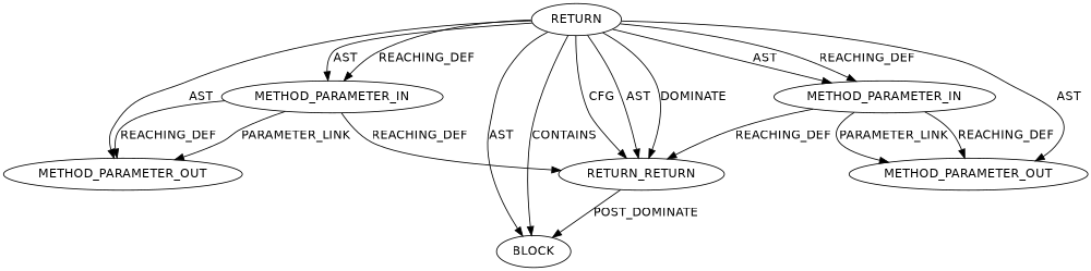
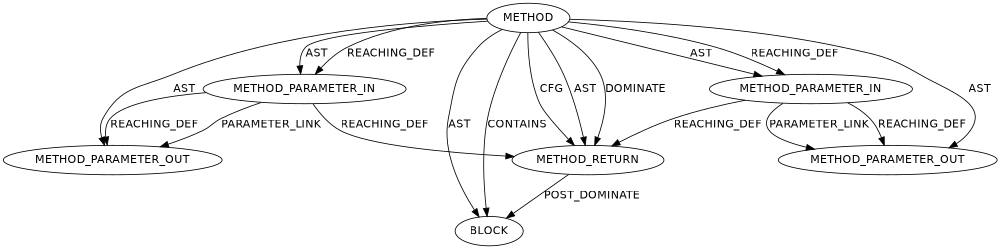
  digraph {
    fontname="DejaVu Sans"
    node [CODE="<empty>" ORDER=1 fontname="DejaVu Sans" EVALUATION_STRATEGY=BY_VALUE IS_VARIADIC=false TYPE_FULL_NAME=ANY]
    edge [fontname="DejaVu Sans"]
-   n1 [AST_PARENT_FULL_NAME="<global>" AST_PARENT_TYPE=NAMESPACE_BLOCK FILENAME="<empty>" FULL_NAME="<operator>.greaterThan" IS_EXTERNAL=true NAME="<operator>.greaterThan" ORDER=0 label=RETURN EVALUATION_STRATEGY="" IS_VARIADIC="" TYPE_FULL_NAME=""]
+   n1 [AST_PARENT_FULL_NAME="<global>" AST_PARENT_TYPE=NAMESPACE_BLOCK FILENAME="<empty>" FULL_NAME="<operator>.greaterThan" IS_EXTERNAL=true NAME="<operator>.greaterThan" ORDER=0 label=METHOD EVALUATION_STRATEGY="" IS_VARIADIC="" TYPE_FULL_NAME=""]
    n2 [CODE=p1 INDEX=1 NAME=p1 label=METHOD_PARAMETER_OUT]
-   n3 [CODE=RET ORDER=2 label=RETURN_RETURN IS_VARIADIC=""]
+   n3 [CODE=RET ORDER=2 label=METHOD_RETURN IS_VARIADIC=""]
    n4 [CODE=p2 INDEX=2 NAME=p2 ORDER=2 label=METHOD_PARAMETER_OUT]
    n5 [ARGUMENT_INDEX=1 label=BLOCK EVALUATION_STRATEGY="" IS_VARIADIC=""]
    n6 [CODE=p2 INDEX=2 NAME=p2 ORDER=2 label=METHOD_PARAMETER_IN]
    n7 [CODE=p1 INDEX=1 NAME=p1 label=METHOD_PARAMETER_IN]
    n1 -> n2 [label=AST]
    n1 -> n3 [label=CFG]
    n1 -> n3 [label=AST]
    n1 -> n3 [label=DOMINATE]
    n1 -> n4 [label=AST]
    n1 -> n5 [label=AST]
    n1 -> n5 [label=CONTAINS]
    n1 -> n6 [label=AST]
    n1 -> n6 [label=REACHING_DEF]
    n1 -> n7 [label=AST]
    n1 -> n7 [label=REACHING_DEF]
    n3 -> n5 [label=POST_DOMINATE]
    n6 -> n3 [VARIABLE=p2 label=REACHING_DEF]
    n6 -> n4 [label=PARAMETER_LINK]
    n6 -> n4 [VARIABLE=p2 label=REACHING_DEF]
    n7 -> n2 [label=PARAMETER_LINK]
    n7 -> n2 [VARIABLE=p1 label=REACHING_DEF]
    n7 -> n3 [VARIABLE=p1 label=REACHING_DEF]
  }
